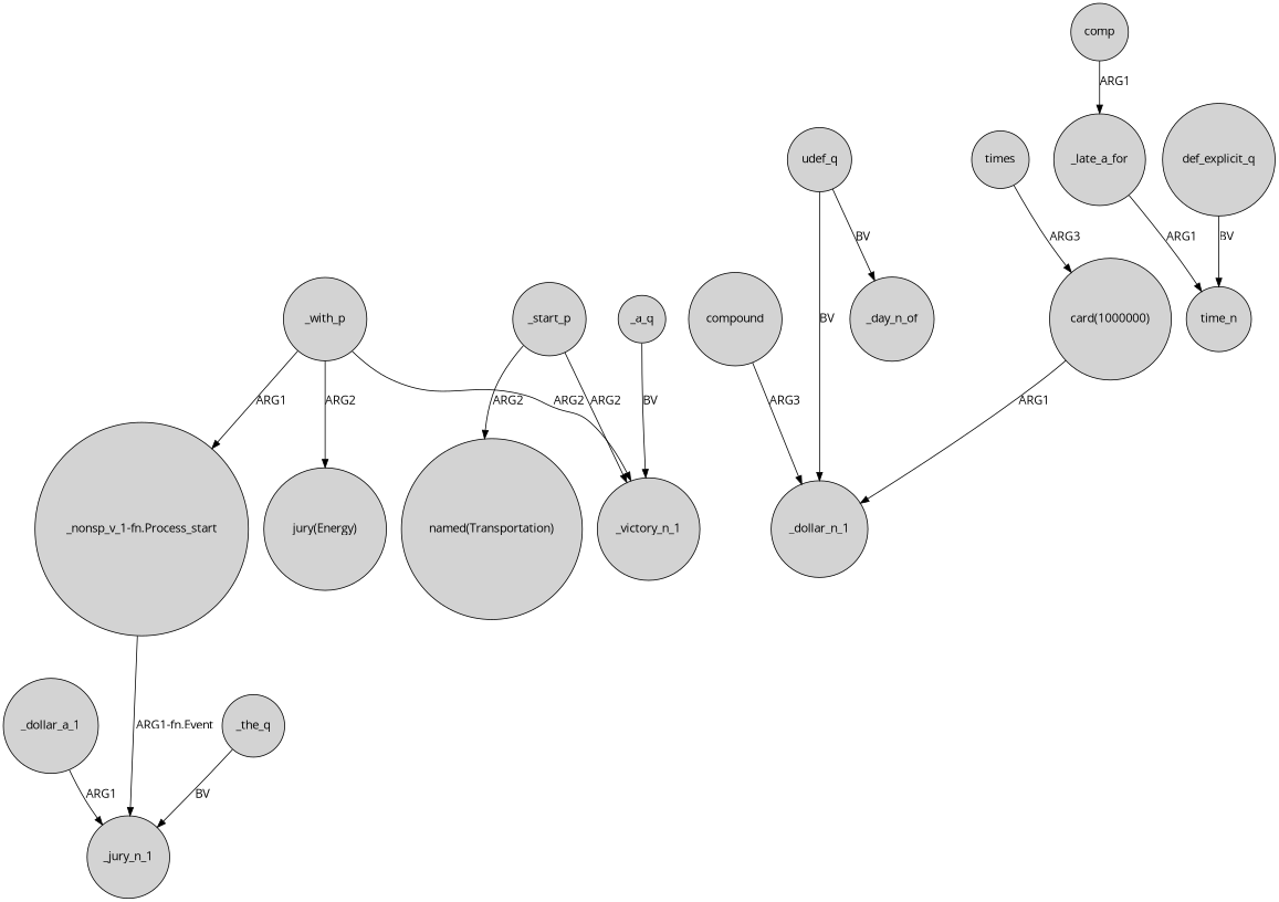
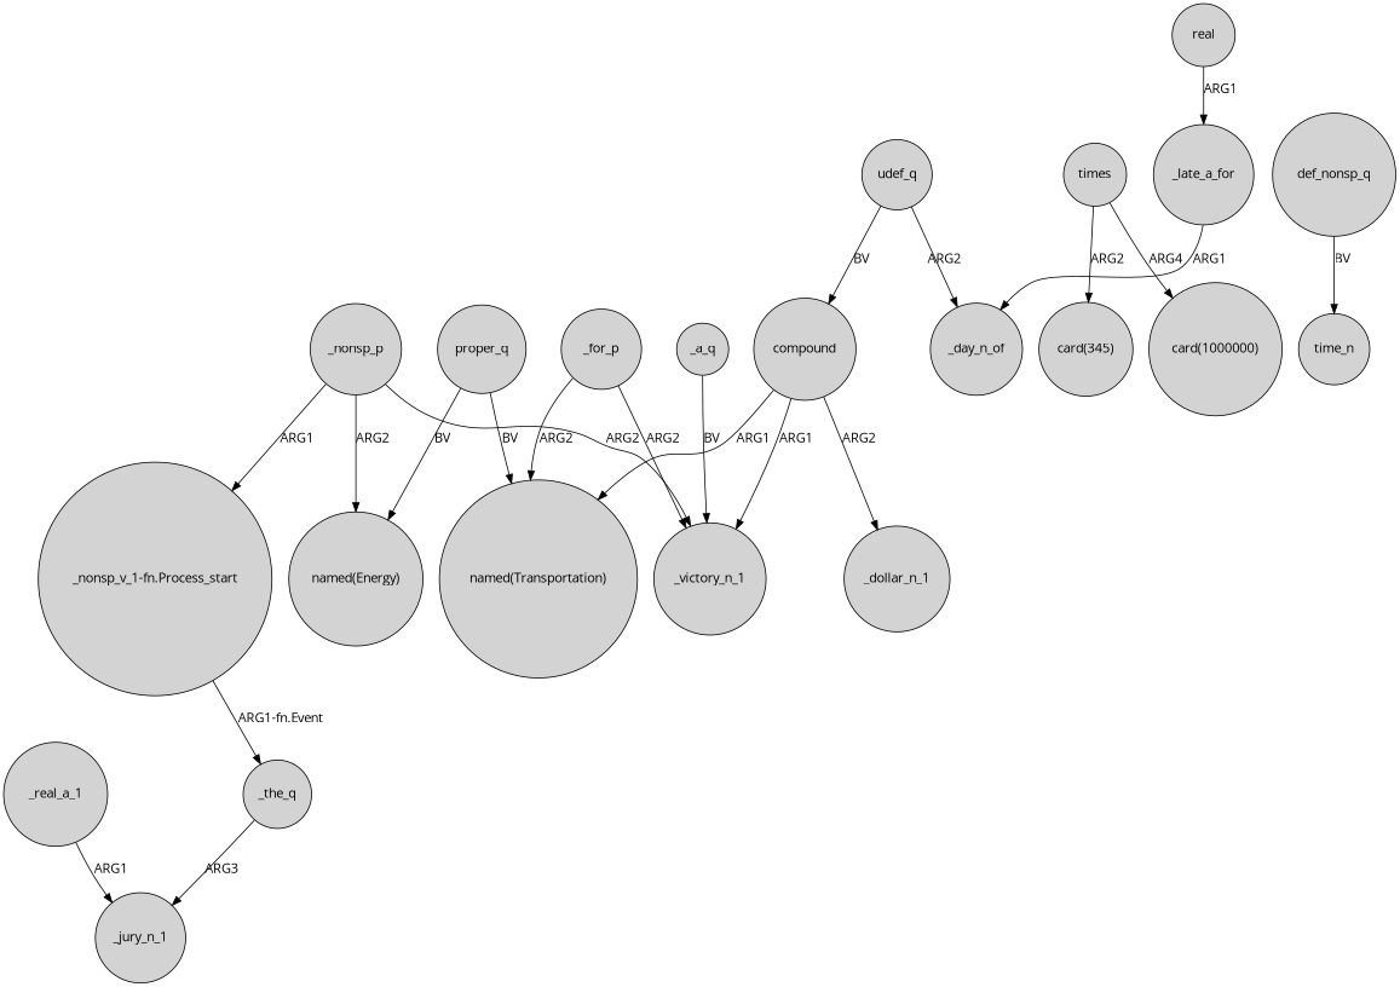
  digraph {
    fontname="Open Sans"
    node [fontname="Open Sans" shape=circle style=filled]
    edge [fontname="Open Sans"]
-   _real_a_1 [label=_dollar_a_1]
+   _real_a_1
    _jury_n_1
    n3 [label="_nonsp_v_1-fn.Process_start"]
    compound
    "named(Transportation)"
    _victory_n_1
    _dollar_n_1
-   _for_p [label=_start_p]
-   _with_p
-   "named(Energy)" [label="jury(Energy)"]
+   _for_p
+   _with_p [label=_nonsp_p]
+   "named(Energy)"
    times
    "card(1000000)"
+   "card(345)"
    _a_q
    udef_q
    _day_n_of
    _late_a_for
    time_n
-   comp
-   def_explicit_q
+   comp [label=real]
+   proper_q
+   def_explicit_q [label=def_nonsp_q]
    _the_q
    _real_a_1 -> _jury_n_1 [label=ARG1]
-   n3 -> _jury_n_1 [label="ARG1-fn.Event"]
-   compound -> _dollar_n_1 [label=ARG3]
+   n3 -> _the_q [label="ARG1-fn.Event"]
+   compound -> "named(Transportation)" [label=ARG1]
+   compound -> _victory_n_1 [label=ARG1]
+   compound -> _dollar_n_1 [label=ARG2]
    _for_p -> "named(Transportation)" [label=ARG2]
    _for_p -> _victory_n_1 [label=ARG2]
    _with_p -> n3 [label=ARG1]
    _with_p -> _victory_n_1 [label=ARG2]
    _with_p -> "named(Energy)" [label=ARG2]
-   times -> "card(1000000)" [label=ARG3]
-   "card(1000000)" -> _dollar_n_1 [label=ARG1]
+   times -> "card(1000000)" [label=ARG4]
+   times -> "card(345)" [label=ARG2]
    _a_q -> _victory_n_1 [label=BV]
-   udef_q -> _dollar_n_1 [label=BV]
-   udef_q -> _day_n_of [label=BV]
-   _late_a_for -> time_n [label=ARG1]
+   udef_q -> compound [label=BV]
+   udef_q -> _day_n_of [label=ARG2]
+   _late_a_for -> _day_n_of [label=ARG1]
    comp -> _late_a_for [label=ARG1]
+   proper_q -> "named(Transportation)" [label=BV]
+   proper_q -> "named(Energy)" [label=BV]
    def_explicit_q -> time_n [label=BV]
-   _the_q -> _jury_n_1 [label=BV]
+   _the_q -> _jury_n_1 [label=ARG3]
  }
